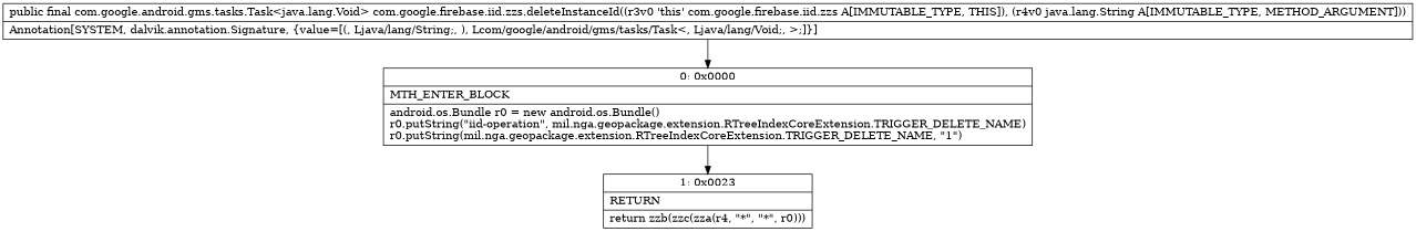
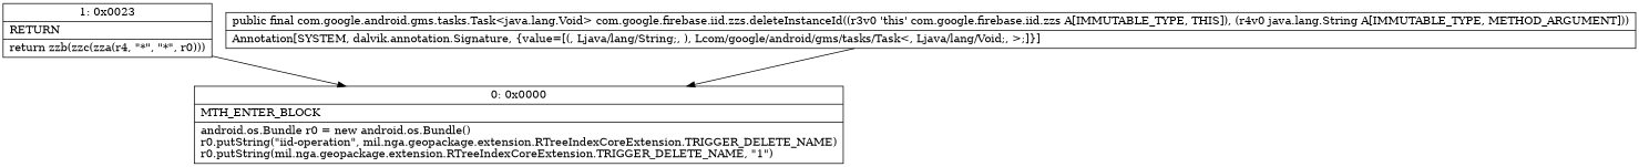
  digraph {
    node [shape=record]
    n1 [label="{0\:\ 0x0000|MTH_ENTER_BLOCK\l|android.os.Bundle r0 = new android.os.Bundle()\lr0.putString(\"iid\-operation\", mil.nga.geopackage.extension.RTreeIndexCoreExtension.TRIGGER_DELETE_NAME)\lr0.putString(mil.nga.geopackage.extension.RTreeIndexCoreExtension.TRIGGER_DELETE_NAME, \"1\")\l}"]
    n2 [label="{1\:\ 0x0023|RETURN\l|return zzb(zzc(zza(r4, \"*\", \"*\", r0)))\l}"]
    n3 [label="{public final com.google.android.gms.tasks.Task\<java.lang.Void\> com.google.firebase.iid.zzs.deleteInstanceId((r3v0 'this' com.google.firebase.iid.zzs A[IMMUTABLE_TYPE, THIS]), (r4v0 java.lang.String A[IMMUTABLE_TYPE, METHOD_ARGUMENT]))  | Annotation[SYSTEM, dalvik.annotation.Signature, \{value=[(, Ljava\/lang\/String;, ), Lcom\/google\/android\/gms\/tasks\/Task\<, Ljava\/lang\/Void;, \>;]\}]\l}"]
-   n1 -> n2
+   n2 -> n1
    n3 -> n1
  }
